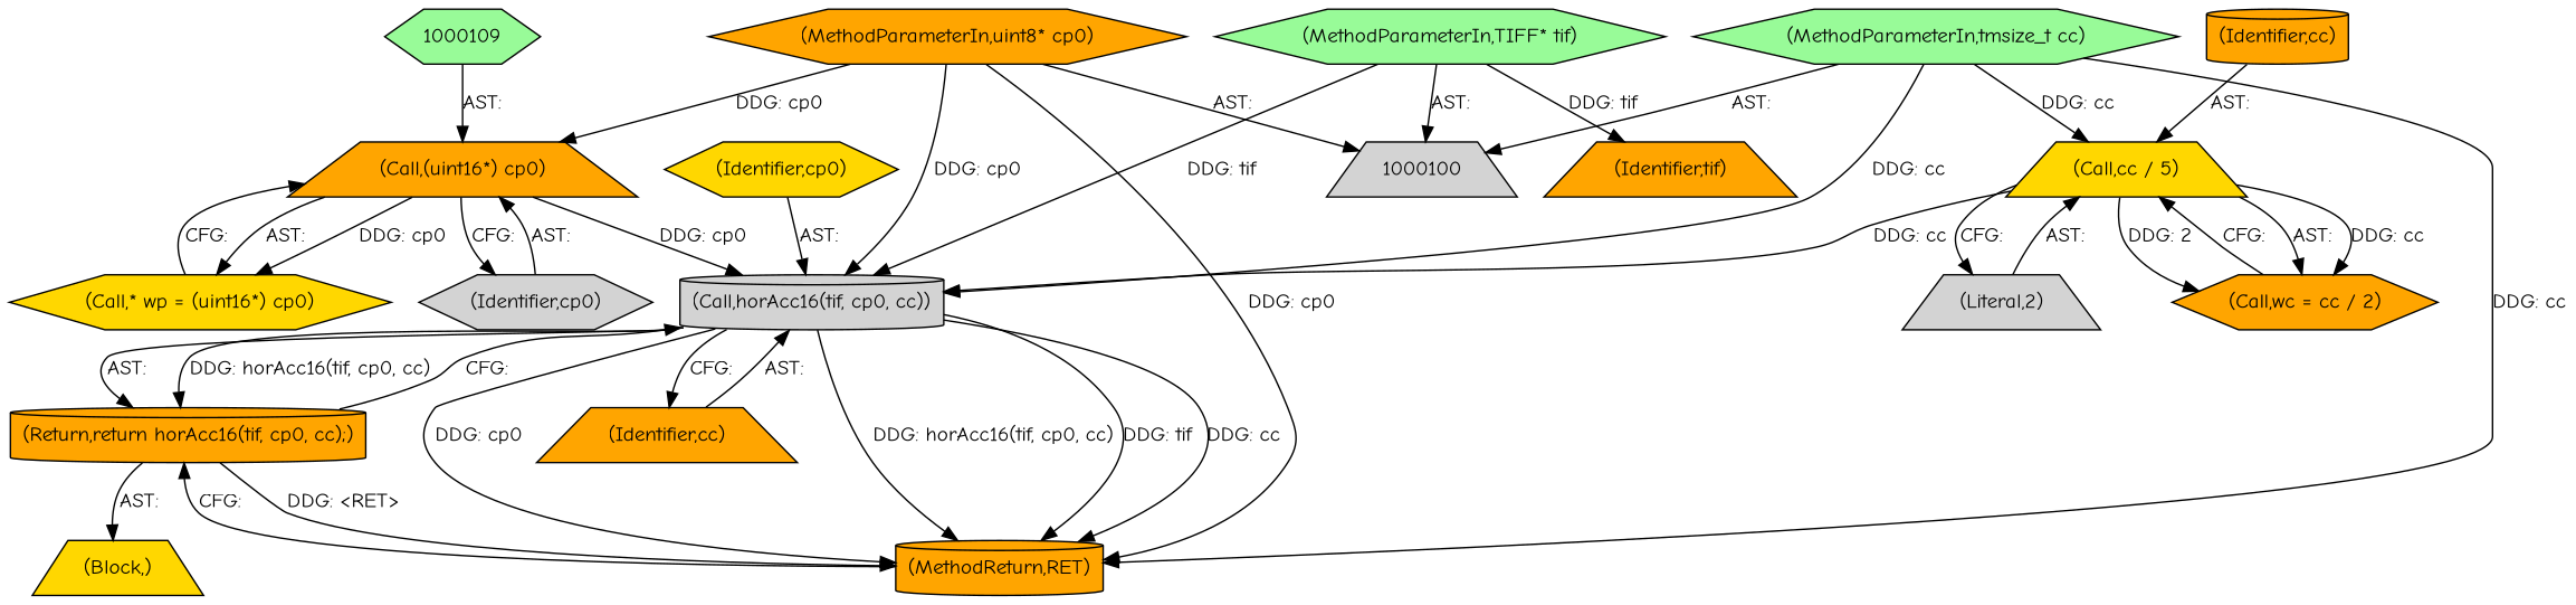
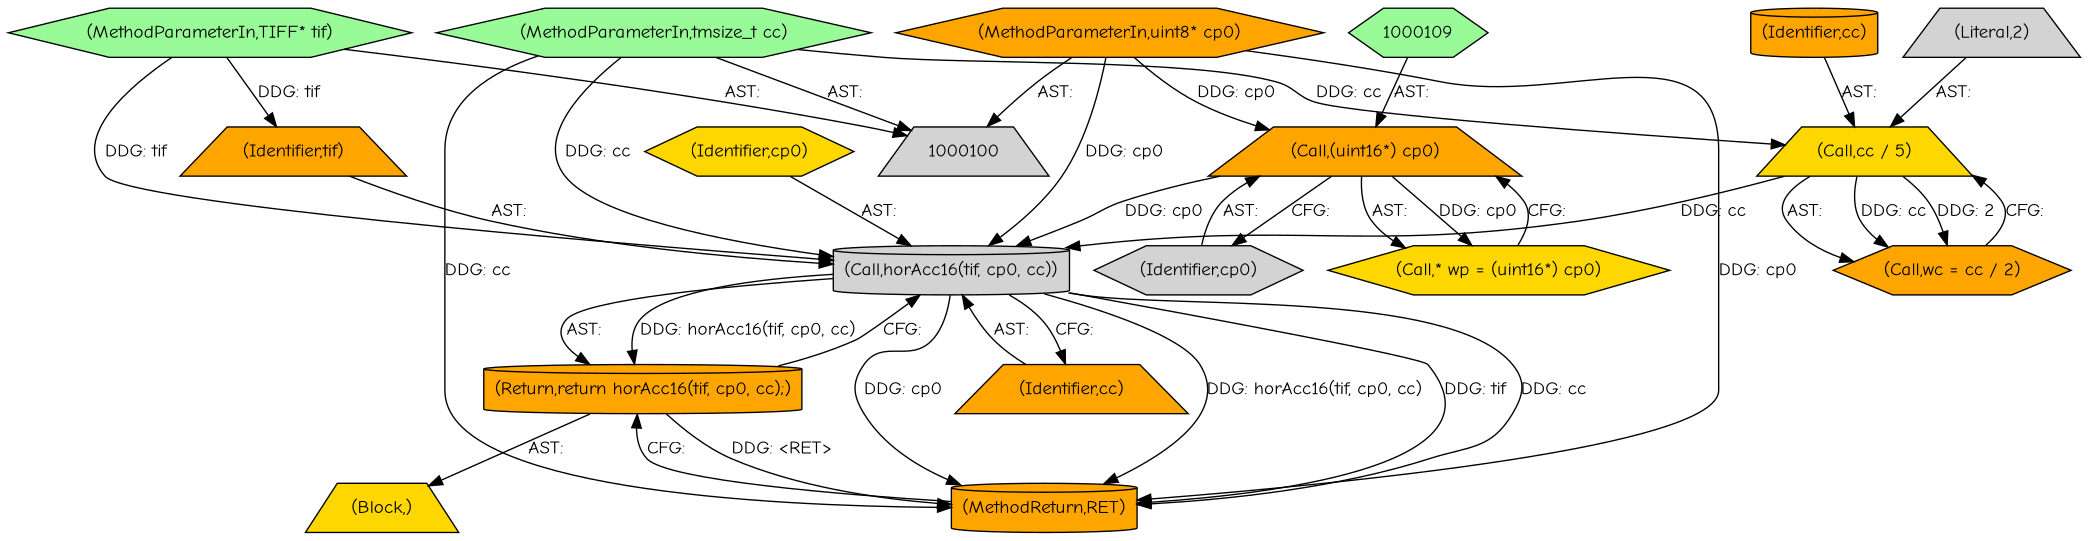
  digraph {
    fontname="Comic Neue"
    node [fillcolor=orange fontname="Comic Neue" shape=hexagon style=filled]
    edge [fontname="Comic Neue"]
    n1 [fillcolor=lightgrey label="(Call,horAcc16(tif, cp0, cc))" shape=cylinder]
    n2 [label="(Return,return horAcc16(tif, cp0, cc);)" shape=cylinder]
    n3 [label="(MethodReturn,RET)" shape=cylinder]
    n4 [label="(Identifier,cc)" shape=trapezium]
    n5 [fillcolor=gold label="(Block,)" shape=trapezium]
    n6 [fillcolor=palegreen label="(MethodParameterIn,TIFF* tif)"]
    1000100 [fillcolor=lightgrey shape=trapezium]
    n8 [label="(Identifier,tif)" shape=trapezium]
    n9 [label="(Call,(uint16*) cp0)" shape=trapezium]
    n10 [fillcolor=lightgrey label="(Identifier,cp0)"]
    n11 [fillcolor=gold label="(Call,* wp = (uint16*) cp0)"]
    n12 [label="(MethodParameterIn,uint8* cp0)"]
    n13 [fillcolor=gold label="(Call,cc / 5)" shape=trapezium]
    n14 [fillcolor=lightgrey label="(Literal,2)" shape=trapezium]
    n15 [label="(Call,wc = cc / 2)"]
    n16 [fillcolor=palegreen label="(MethodParameterIn,tmsize_t cc)"]
    n17 [label="(Identifier,cc)" shape=cylinder]
    n18 [fillcolor=gold label="(Identifier,cp0)"]
    1000109 [fillcolor=palegreen]
    n1 -> n2 [label="AST: "]
    n1 -> n2 [label="DDG: horAcc16(tif, cp0, cc)"]
    n1 -> n3 [label="DDG: cp0"]
    n1 -> n3 [label="DDG: horAcc16(tif, cp0, cc)"]
    n1 -> n3 [label="DDG: tif"]
    n1 -> n3 [label="DDG: cc"]
    n1 -> n4 [label="CFG: "]
    n2 -> n1 [label="CFG: "]
    n2 -> n3 [label="DDG: <RET>"]
    n2 -> n5 [label="AST: "]
    n3 -> n2 [label="CFG: "]
    n4 -> n1 [label="AST: "]
    n6 -> n1 [label="DDG: tif"]
    n6 -> 1000100 [label="AST: "]
    n6 -> n8 [label="DDG: tif"]
+   n8 -> n1 [label="AST: "]
    n9 -> n1 [label="DDG: cp0"]
    n9 -> n10 [label="CFG: "]
    n9 -> n11 [label="AST: "]
    n9 -> n11 [label="DDG: cp0"]
    n10 -> n9 [label="AST: "]
    n11 -> n9 [label="CFG: "]
    n12 -> n1 [label="DDG: cp0"]
    n12 -> n3 [label="DDG: cp0"]
    n12 -> 1000100 [label="AST: "]
    n12 -> n9 [label="DDG: cp0"]
    n13 -> n1 [label="DDG: cc"]
-   n13 -> n14 [label="CFG: "]
    n13 -> n15 [label="AST: "]
    n13 -> n15 [label="DDG: cc"]
    n13 -> n15 [label="DDG: 2"]
    n14 -> n13 [label="AST: "]
    n15 -> n13 [label="CFG: "]
    n16 -> n1 [label="DDG: cc"]
    n16 -> n3 [label="DDG: cc"]
    n16 -> 1000100 [label="AST: "]
    n16 -> n13 [label="DDG: cc"]
    n17 -> n13 [label="AST: "]
    n18 -> n1 [label="AST: "]
    1000109 -> n9 [label="AST: "]
  }
